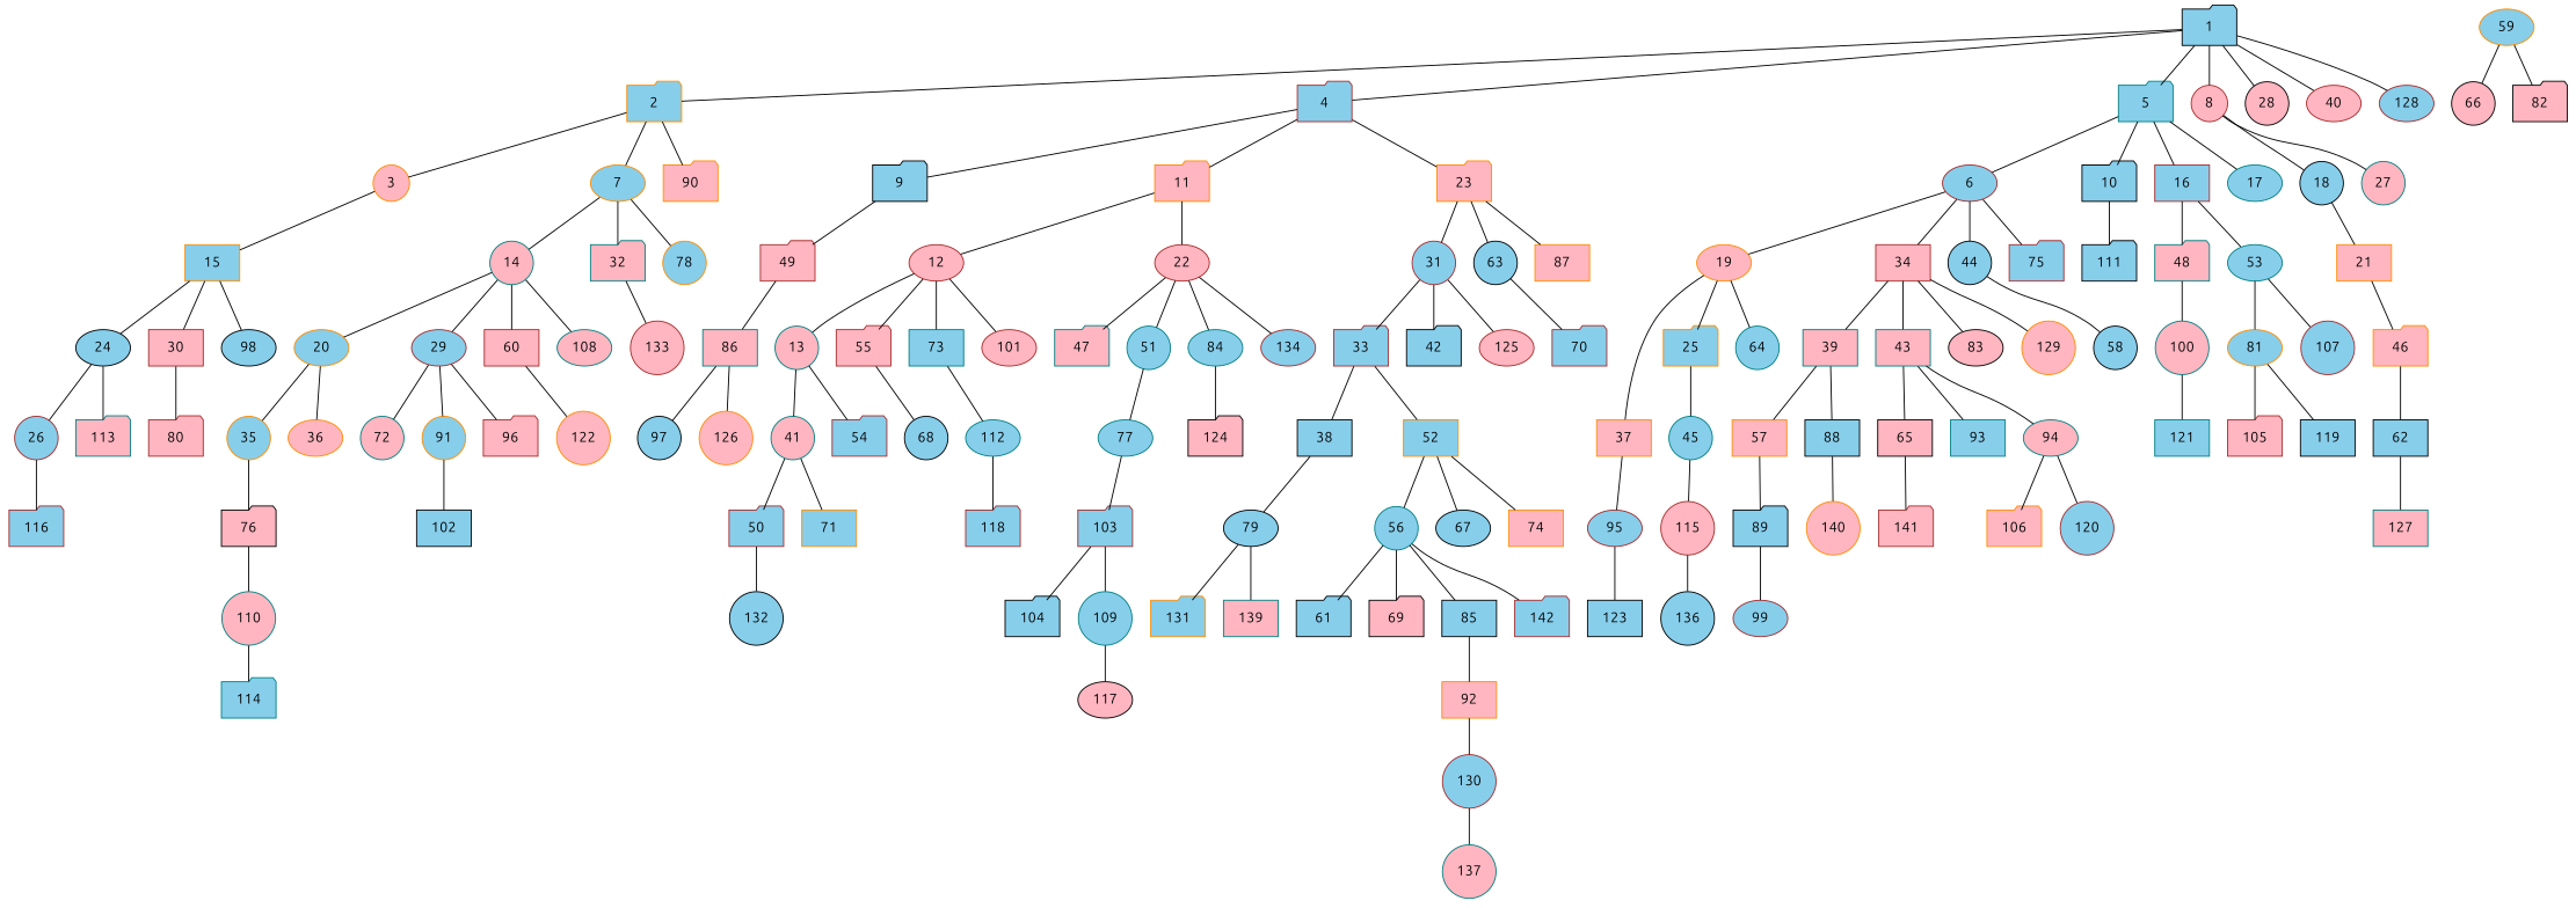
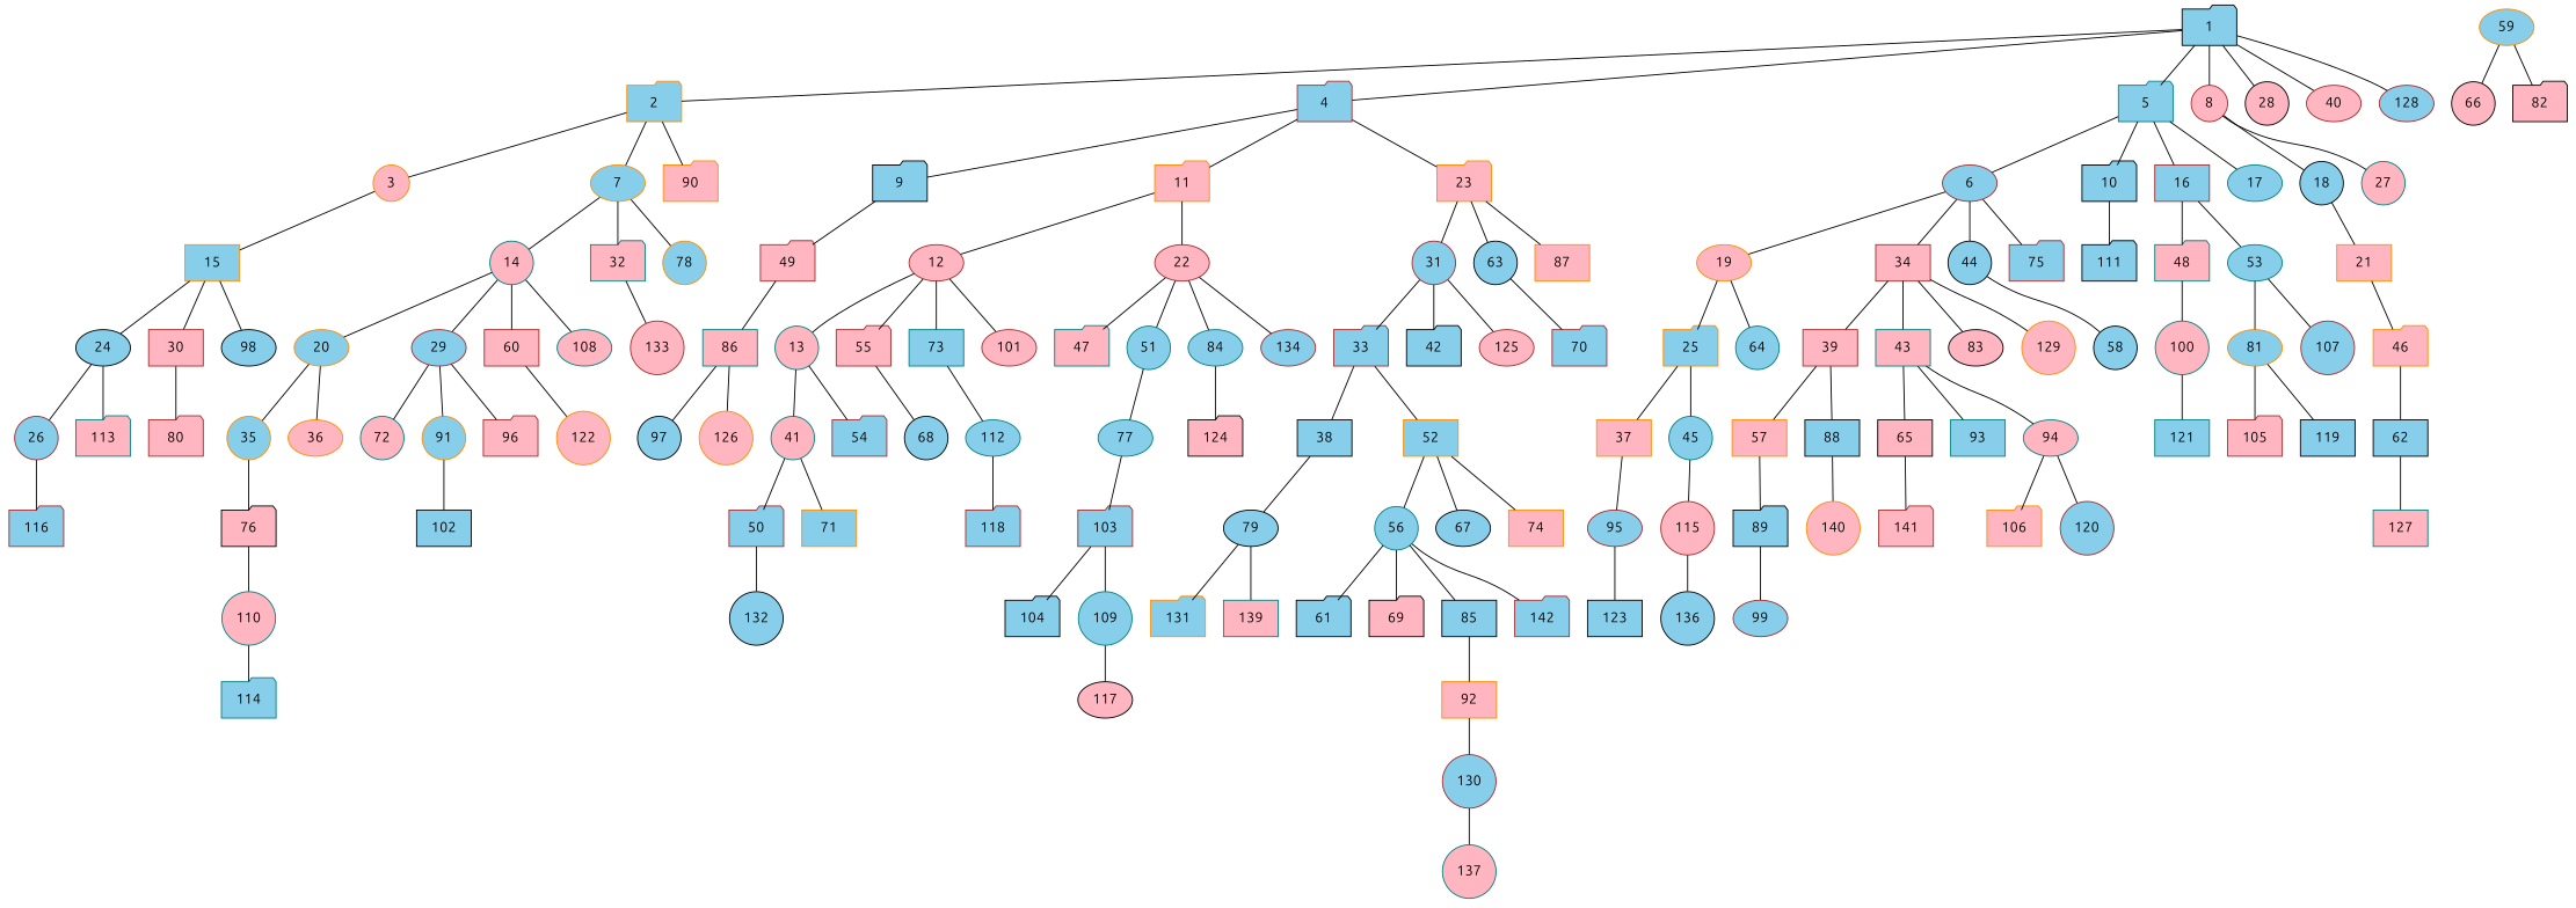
  graph {
    fontname=Ubuntu
    node [color=brown fillcolor=skyblue fontname=Ubuntu shape=folder style=filled]
    edge [fontname=Ubuntu]
    1 [color=black]
    2 [color=darkorange]
    4
    5 [color=teal]
    8 [fillcolor=lightpink shape=circle]
    28 [color=black fillcolor=lightpink shape=circle]
    40 [fillcolor=lightpink shape=ellipse]
    128 [shape=ellipse]
    3 [color=darkorange fillcolor=lightpink shape=circle]
    7 [color=darkorange shape=ellipse]
    90 [color=darkorange fillcolor=lightpink]
    9 [color=black]
    11 [color=darkorange fillcolor=lightpink]
    23 [color=darkorange fillcolor=lightpink]
    6 [shape=ellipse]
    10 [color=black]
    16 [shape=box]
    17 [color=teal shape=ellipse]
    18 [color=black shape=circle]
    27 [color=teal fillcolor=lightpink shape=circle]
    15 [color=darkorange shape=box]
    14 [color=teal fillcolor=lightpink shape=circle]
    32 [color=teal fillcolor=lightpink]
    78 [color=darkorange shape=circle]
    24 [color=black shape=ellipse]
    30 [fillcolor=lightpink shape=box]
    98 [color=black shape=ellipse]
    49 [fillcolor=lightpink]
    12 [fillcolor=lightpink shape=ellipse]
    22 [fillcolor=lightpink shape=ellipse]
    31 [shape=circle]
    63 [color=black shape=circle]
    87 [color=darkorange fillcolor=lightpink shape=box]
    19 [color=darkorange fillcolor=lightpink shape=ellipse]
    34 [fillcolor=lightpink shape=box]
    44 [color=black shape=circle]
    75
    111 [color=black]
    48 [color=teal fillcolor=lightpink]
    53 [color=teal shape=ellipse]
    25 [color=darkorange]
    37 [color=darkorange fillcolor=lightpink shape=box]
    64 [color=teal shape=circle]
-   39 [color=teal fillcolor=lightpink shape=box]
+   39 [fillcolor=lightpink shape=box]
    43 [color=teal fillcolor=lightpink shape=box]
    83 [color=black fillcolor=lightpink shape=ellipse]
    129 [color=darkorange fillcolor=lightpink shape=circle]
    58 [color=black shape=circle]
    20 [color=darkorange shape=ellipse]
    29 [shape=ellipse]
    60 [fillcolor=lightpink shape=box]
    108 [color=teal fillcolor=lightpink shape=ellipse]
    133 [fillcolor=lightpink shape=circle]
    21 [color=darkorange fillcolor=lightpink shape=box]
    86 [color=teal fillcolor=lightpink shape=box]
    13 [color=teal fillcolor=lightpink shape=circle]
    55 [fillcolor=lightpink]
    73 [color=teal shape=box]
    101 [fillcolor=lightpink shape=ellipse]
    47 [color=teal fillcolor=lightpink]
    51 [color=teal shape=circle]
    84 [color=teal shape=ellipse]
    134 [shape=ellipse]
    41 [color=teal fillcolor=lightpink shape=circle]
    54
    68 [color=black shape=circle]
    112 [color=teal shape=ellipse]
    50
    71 [color=darkorange shape=box]
    35 [color=darkorange shape=circle]
    36 [color=darkorange fillcolor=lightpink shape=ellipse]
    72 [color=teal fillcolor=lightpink shape=circle]
    91 [color=darkorange shape=circle]
    96 [fillcolor=lightpink]
    122 [color=darkorange fillcolor=lightpink shape=circle]
    26 [shape=circle]
    113 [color=teal fillcolor=lightpink]
    80 [fillcolor=lightpink]
    100 [color=teal fillcolor=lightpink shape=circle]
    81 [color=darkorange shape=ellipse]
    107 [shape=circle]
    46 [color=darkorange fillcolor=lightpink]
    45 [color=teal shape=circle]
    95 [shape=ellipse]
    76 [color=black fillcolor=lightpink]
    62 [color=black shape=box]
    77 [color=teal shape=ellipse]
    124 [color=black fillcolor=lightpink]
    33
    42 [color=black]
    125 [fillcolor=lightpink shape=ellipse]
    70
    116
    115 [fillcolor=lightpink shape=circle]
    102 [color=black shape=box]
    38 [color=black shape=box]
    52 [color=darkorange shape=box]
    79 [color=black shape=ellipse]
    56 [color=teal shape=circle]
    67 [color=black shape=ellipse]
    74 [color=darkorange fillcolor=lightpink shape=box]
    57 [color=darkorange fillcolor=lightpink shape=box]
    88 [color=black shape=box]
    65 [color=black fillcolor=lightpink shape=box]
    93 [color=teal shape=box]
    94 [color=teal fillcolor=lightpink shape=ellipse]
    110 [color=teal fillcolor=lightpink shape=circle]
    123 [color=black shape=box]
    131 [color=darkorange]
    139 [color=teal fillcolor=lightpink shape=box]
    89 [color=black]
    140 [color=darkorange fillcolor=lightpink shape=circle]
    132 [color=black shape=circle]
    141 [fillcolor=lightpink]
    106 [color=darkorange fillcolor=lightpink]
    120 [shape=circle]
    59 [color=darkorange shape=ellipse]
    66 [color=black fillcolor=lightpink shape=circle]
    82 [color=black fillcolor=lightpink]
    136 [color=black shape=circle]
    127 [color=teal fillcolor=lightpink shape=box]
    121 [color=teal shape=box]
    97 [color=black shape=circle]
    126 [color=darkorange fillcolor=lightpink shape=circle]
    103
    61 [color=black]
    69 [color=black fillcolor=lightpink]
    85 [color=black shape=box]
    142
    105 [fillcolor=lightpink]
    119 [color=black shape=box]
    92 [color=darkorange fillcolor=lightpink shape=box]
    99 [shape=ellipse]
    118
    114 [color=teal]
    104 [color=black]
    109 [color=teal shape=circle]
    130 [shape=circle]
    137 [color=teal fillcolor=lightpink shape=circle]
    117 [color=black fillcolor=lightpink shape=ellipse]
    1 -- 2
    1 -- 4
    1 -- 5
    1 -- 8
    1 -- 28
    1 -- 40
    1 -- 128
    2 -- 3
    2 -- 7
    2 -- 90
    4 -- 9
    4 -- 11
    4 -- 23
    5 -- 6
    5 -- 10
    5 -- 16
    5 -- 17
    8 -- 18
    8 -- 27
    3 -- 15
    7 -- 14
    7 -- 32
    7 -- 78
    9 -- 49
    11 -- 12
    11 -- 22
    23 -- 31
    23 -- 63
    23 -- 87
    6 -- 19
    6 -- 34
    6 -- 44
    6 -- 75
    10 -- 111
    16 -- 48
    16 -- 53
    18 -- 21
    15 -- 24
    15 -- 30
    15 -- 98
    14 -- 20
    14 -- 29
    14 -- 60
    14 -- 108
    32 -- 133
    24 -- 26
    24 -- 113
    30 -- 80
    49 -- 86
    12 -- 13
    12 -- 55
    12 -- 73
    12 -- 101
    22 -- 47
    22 -- 51
    22 -- 84
    22 -- 134
    31 -- 33
    31 -- 42
    31 -- 125
    63 -- 70
    19 -- 25
-   19 -- 37
+   25 -- 37
    19 -- 64
    34 -- 39
    34 -- 43
    34 -- 83
    34 -- 129
    44 -- 58
    48 -- 100
    53 -- 81
    53 -- 107
    25 -- 45
    37 -- 95
    39 -- 57
    39 -- 88
    43 -- 65
    43 -- 93
    43 -- 94
    20 -- 35
    20 -- 36
    29 -- 72
    29 -- 91
    29 -- 96
    60 -- 122
    21 -- 46
    86 -- 97
    86 -- 126
    13 -- 41
    13 -- 54
    55 -- 68
    73 -- 112
    51 -- 77
    84 -- 124
    41 -- 50
    41 -- 71
    112 -- 118
    50 -- 132
    35 -- 76
    91 -- 102
    26 -- 116
    100 -- 121
    81 -- 105
    81 -- 119
    46 -- 62
    45 -- 115
    95 -- 123
    76 -- 110
    62 -- 127
    77 -- 103
    33 -- 38
    33 -- 52
    115 -- 136
    38 -- 79
    52 -- 56
    52 -- 67
    52 -- 74
    79 -- 131
    79 -- 139
    56 -- 61
    56 -- 69
    56 -- 85
    56 -- 142
    57 -- 89
    88 -- 140
    65 -- 141
    94 -- 106
    94 -- 120
    110 -- 114
    89 -- 99
    59 -- 66
    59 -- 82
    103 -- 104
    103 -- 109
    85 -- 92
    92 -- 130
    109 -- 117
    130 -- 137
  }
